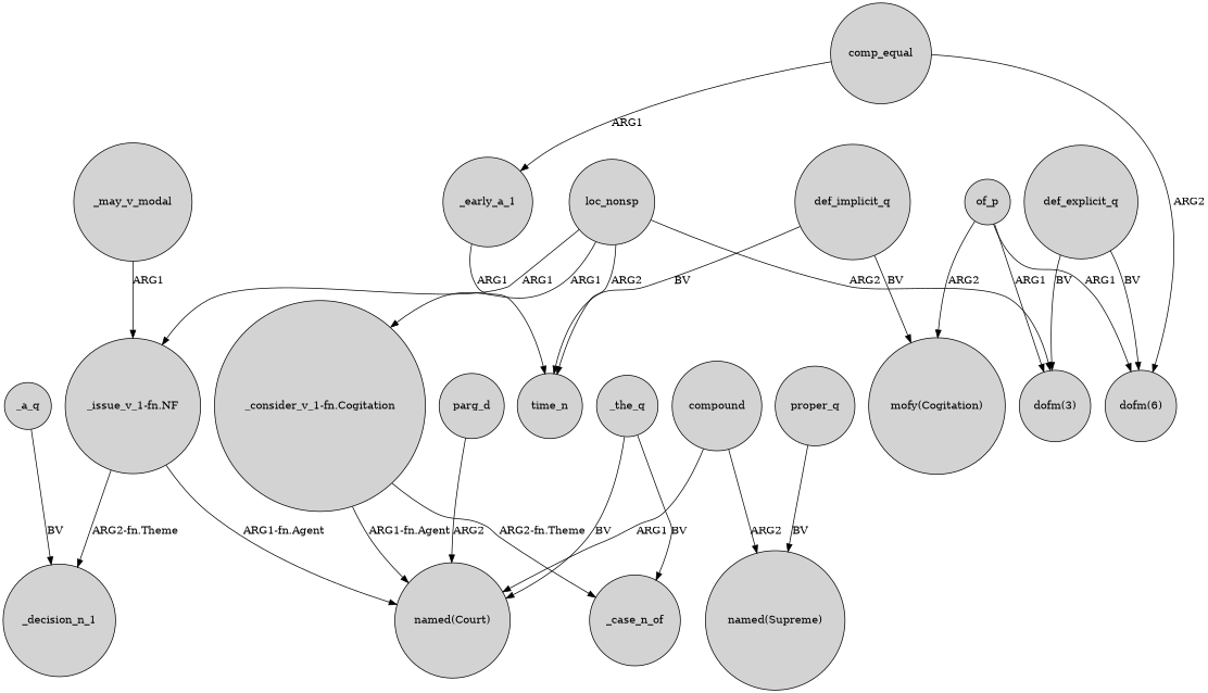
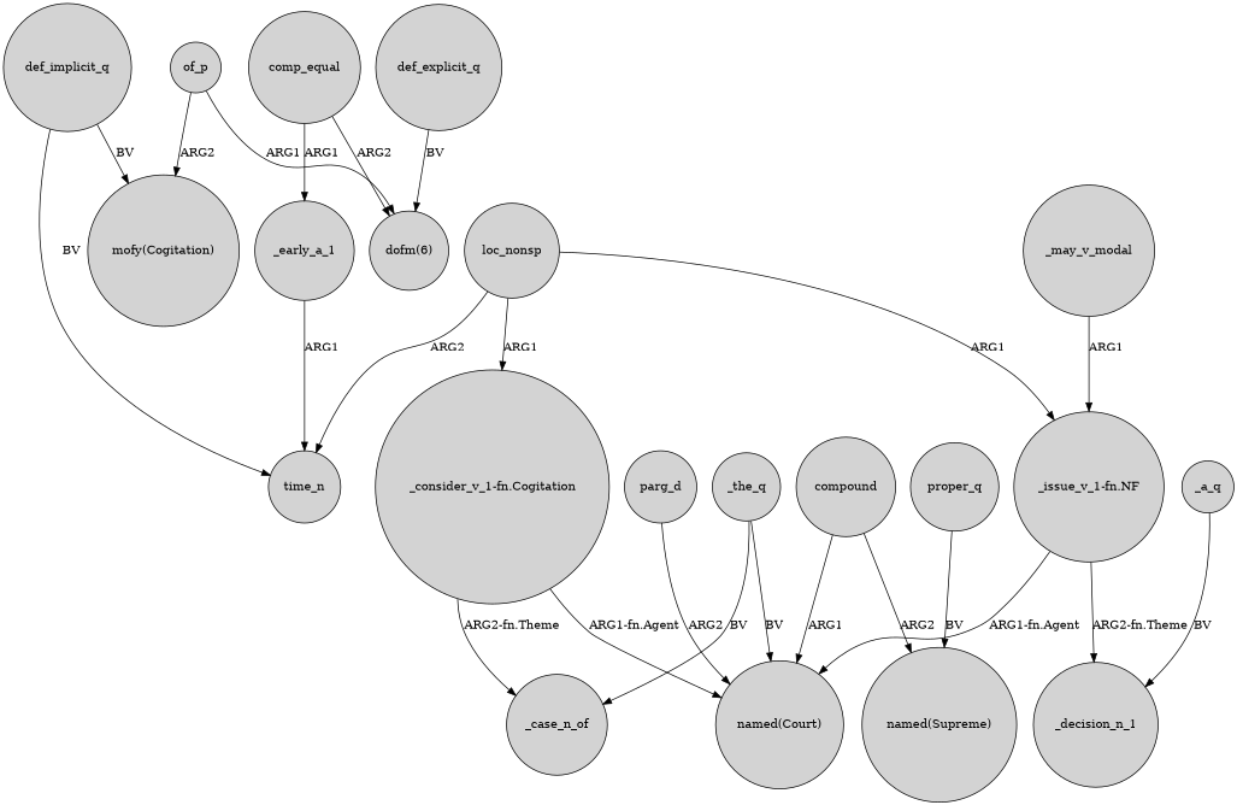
  digraph {
    node [shape=circle style=filled]
    loc_nonsp
    "_issue_v_1-fn.NF"
    "_consider_v_1-fn.Cogitation"
    time_n
-   "dofm(3)"
    "named(Court)"
    _decision_n_1
    _case_n_of
    _the_q
    comp_equal
    "dofm(6)"
    _early_a_1
    parg_d
    of_p
    n15 [label="mofy(Cogitation)"]
    _may_v_modal
    def_explicit_q
    compound
    "named(Supreme)"
    _a_q
    proper_q
    def_implicit_q
    loc_nonsp -> "_issue_v_1-fn.NF" [label=ARG1]
    loc_nonsp -> "_consider_v_1-fn.Cogitation" [label=ARG1]
    loc_nonsp -> time_n [label=ARG2]
-   loc_nonsp -> "dofm(3)" [label=ARG2]
    "_issue_v_1-fn.NF" -> "named(Court)" [label="ARG1-fn.Agent"]
    "_issue_v_1-fn.NF" -> _decision_n_1 [label="ARG2-fn.Theme"]
    "_consider_v_1-fn.Cogitation" -> "named(Court)" [label="ARG1-fn.Agent"]
    "_consider_v_1-fn.Cogitation" -> _case_n_of [label="ARG2-fn.Theme"]
    _the_q -> "named(Court)" [label=BV]
    _the_q -> _case_n_of [label=BV]
    comp_equal -> "dofm(6)" [label=ARG2]
    comp_equal -> _early_a_1 [label=ARG1]
    _early_a_1 -> time_n [label=ARG1]
    parg_d -> "named(Court)" [label=ARG2]
-   of_p -> "dofm(3)" [label=ARG1]
    of_p -> "dofm(6)" [label=ARG1]
    of_p -> n15 [label=ARG2]
    _may_v_modal -> "_issue_v_1-fn.NF" [label=ARG1]
-   def_explicit_q -> "dofm(3)" [label=BV]
    def_explicit_q -> "dofm(6)" [label=BV]
    compound -> "named(Court)" [label=ARG1]
    compound -> "named(Supreme)" [label=ARG2]
    _a_q -> _decision_n_1 [label=BV]
    proper_q -> "named(Supreme)" [label=BV]
    def_implicit_q -> time_n [label=BV]
    def_implicit_q -> n15 [label=BV]
  }
